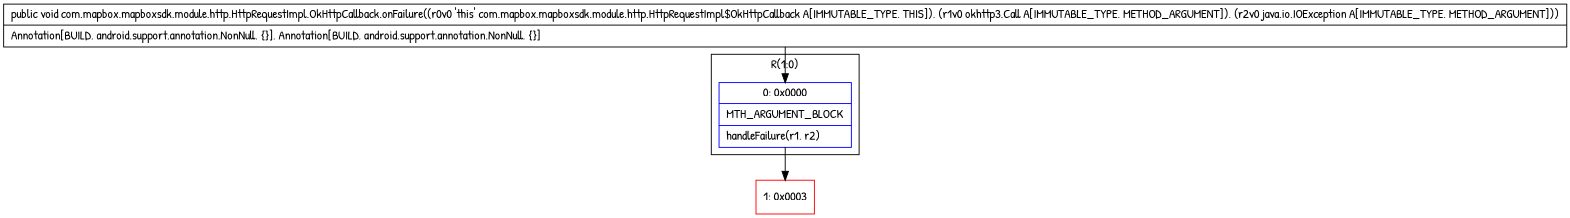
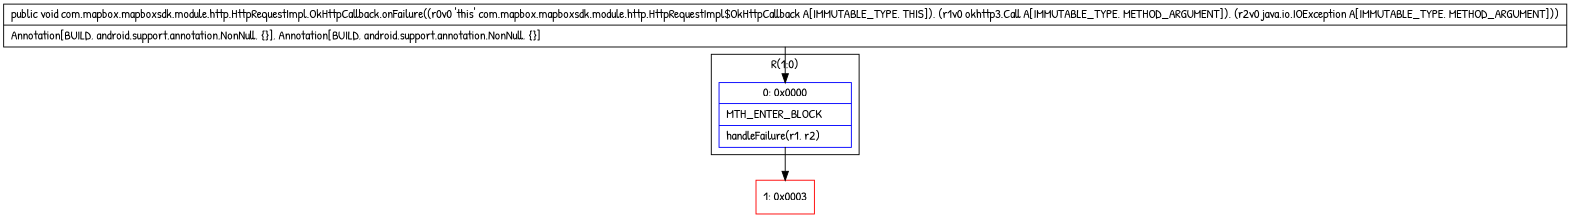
  digraph {
    fontname="Patrick Hand"
    node [shape=record fontname="Patrick Hand"]
    edge [fontname="Patrick Hand"]
-   n1 [color=blue label="{0\:\ 0x0000|MTH_ARGUMENT_BLOCK\l|handleFailure(r1, r2)\l}"]
+   n1 [color=blue label="{0\:\ 0x0000|MTH_ENTER_BLOCK\l|handleFailure(r1, r2)\l}"]
    n2 [color=red label="{1\:\ 0x0003}"]
    n3 [label="{public void com.mapbox.mapboxsdk.module.http.HttpRequestImpl.OkHttpCallback.onFailure((r0v0 'this' com.mapbox.mapboxsdk.module.http.HttpRequestImpl$OkHttpCallback A[IMMUTABLE_TYPE, THIS]), (r1v0 okhttp3.Call A[IMMUTABLE_TYPE, METHOD_ARGUMENT]), (r2v0 java.io.IOException A[IMMUTABLE_TYPE, METHOD_ARGUMENT]))  | Annotation[BUILD, android.support.annotation.NonNull, \{\}], Annotation[BUILD, android.support.annotation.NonNull, \{\}]\l}"]
    subgraph cluster_1 {
      label="R(1:0)"
      n1
    }
    n1 -> n2
    n3 -> n1
  }
